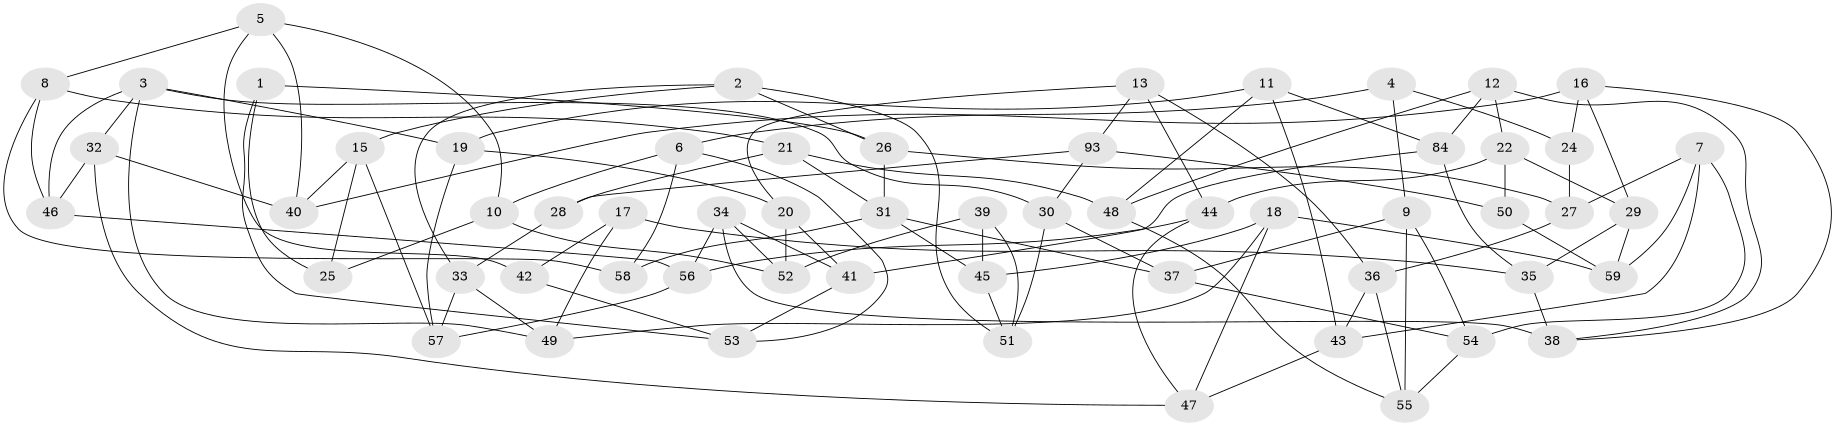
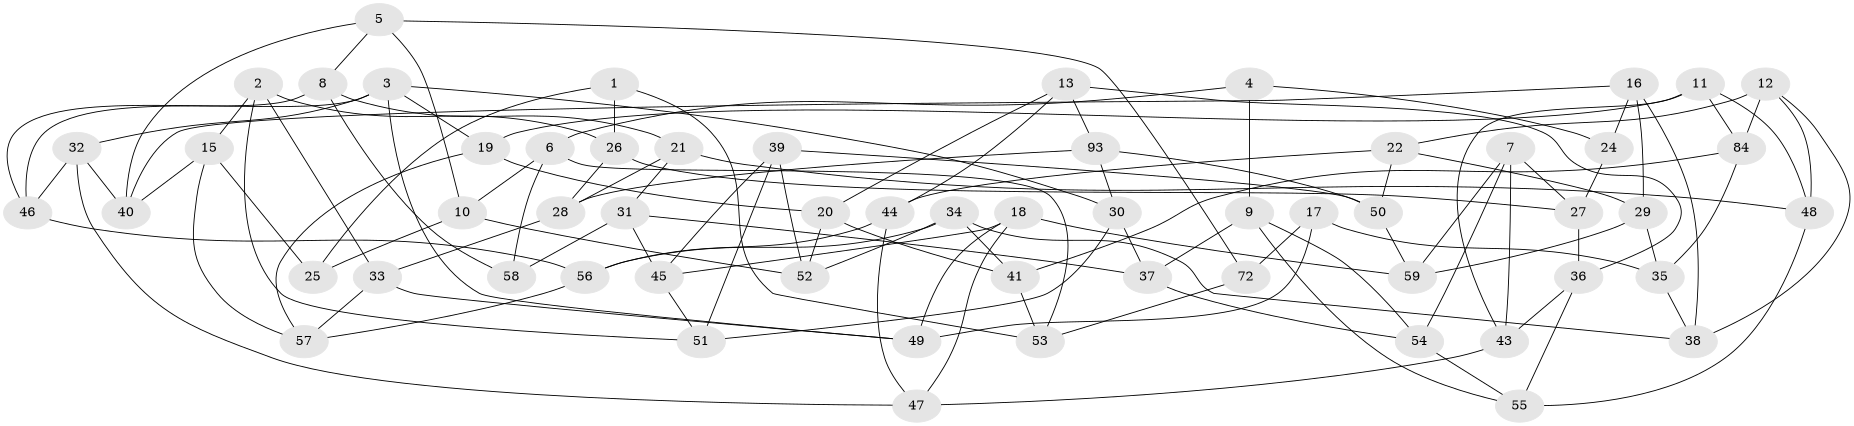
  graph {
    node [color=gray90 style=filled]
    1
    25
    26
    53
    27
    28
    2
    15
    33
    51
    40
    57
    49
    3
    19
    30
    32
    46
    20
    37
    47
    4
    6
    9
    24
    58
    10
    54
    55
    5
    8
-   42
+   42 [label=72]
    21
    52
    7
    43
    59
    36
    48
    31
    56
    11
    n43 [label=84]
    35
    41
    12
    22
    38
    44
    29
    50
    13
    n53 [label=93]
    16
    17
    18
    45
    34
    39
    1 -- 25
    1 -- 26
    1 -- 53
    26 -- 27
-   26 -- 31
+   26 -- 28
    27 -- 36
    28 -- 33
    2 -- 26
    2 -- 15
    2 -- 33
    2 -- 51
    15 -- 25
    15 -- 40
    15 -- 57
    33 -- 57
    33 -- 49
    3 -- 49
    3 -- 19
    3 -- 30
    3 -- 32
    3 -- 46
    19 -- 57
    19 -- 20
    30 -- 51
    30 -- 37
    32 -- 40
    32 -- 46
    32 -- 47
    46 -- 56
    20 -- 52
    20 -- 41
    37 -- 54
    4 -- 6
    4 -- 9
    4 -- 24
    6 -- 53
    6 -- 58
    6 -- 10
    9 -- 37
    9 -- 54
    9 -- 55
    24 -- 27
    10 -- 25
    10 -- 52
    54 -- 55
    5 -- 40
    5 -- 10
    5 -- 8
    5 -- 42
    8 -- 46
    8 -- 58
    8 -- 21
    42 -- 53
    21 -- 28
    21 -- 48
    21 -- 31
    7 -- 27
    7 -- 54
    7 -- 43
    7 -- 59
    43 -- 47
    36 -- 55
    36 -- 43
    48 -- 55
    31 -- 37
    31 -- 58
    31 -- 45
    56 -- 57
    11 -- 19
    11 -- 43
    11 -- 48
    11 -- n43
    n43 -- 35
    n43 -- 41
    35 -- 38
    41 -- 53
    12 -- 48
    12 -- n43
    12 -- 22
    12 -- 38
    22 -- 44
    22 -- 29
    22 -- 50
    44 -- 47
    44 -- 56
    29 -- 59
    29 -- 35
    50 -- 59
    13 -- 20
    13 -- 36
    13 -- 44
    13 -- n53
    n53 -- 28
    n53 -- 30
    n53 -- 50
    16 -- 40
    16 -- 24
    16 -- 38
    16 -- 29
    17 -- 49
    17 -- 42
    17 -- 35
    18 -- 49
    18 -- 47
    18 -- 59
    18 -- 45
    45 -- 51
    34 -- 52
    34 -- 56
    34 -- 41
    34 -- 38
    39 -- 51
    39 -- 52
+   39 -- 50
    39 -- 45
  }
